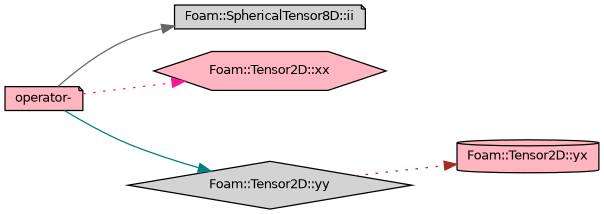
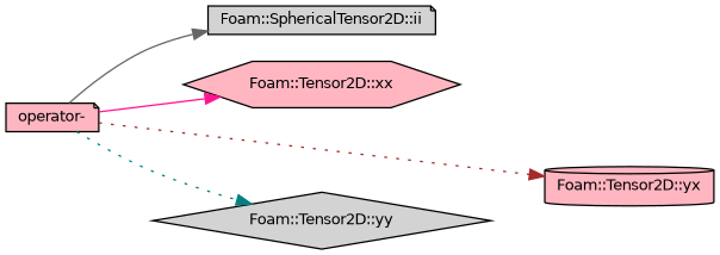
  digraph {
    rankdir=LR
    node [color=black fillcolor=lightpink fontname=Helvetica fontsize=10 shape=note style=filled]
    edge [fontname=Helvetica fontsize=10 labelfontname=Helvetica labelfontsize=10 style=solid]
    n1 [fontcolor=black height=0.2 label="operator-" width=0.4]
-   n2 [fillcolor=lightgrey height=0.2 label="Foam::SphericalTensor8D::ii" width=0.4]
+   n2 [fillcolor=lightgrey height=0.2 label="Foam::SphericalTensor2D::ii" width=0.4]
    n3 [height=0.2 label="Foam::Tensor2D::xx" shape=hexagon width=0.4]
    n4 [height=0.2 label="Foam::Tensor2D::yx" shape=cylinder width=0.4]
    n5 [fillcolor=lightgrey height=0.2 label="Foam::Tensor2D::yy" shape=diamond width=0.4]
    n1 -> n2 [color=gray40]
-   n1 -> n3 [color=deeppink style=dotted]
-   n5 -> n4 [color=brown style=dotted]
-   n1 -> n5 [color=teal]
+   n1 -> n3 [color=deeppink]
+   n1 -> n4 [color=brown style=dotted]
+   n1 -> n5 [color=teal style=dotted]
  }
